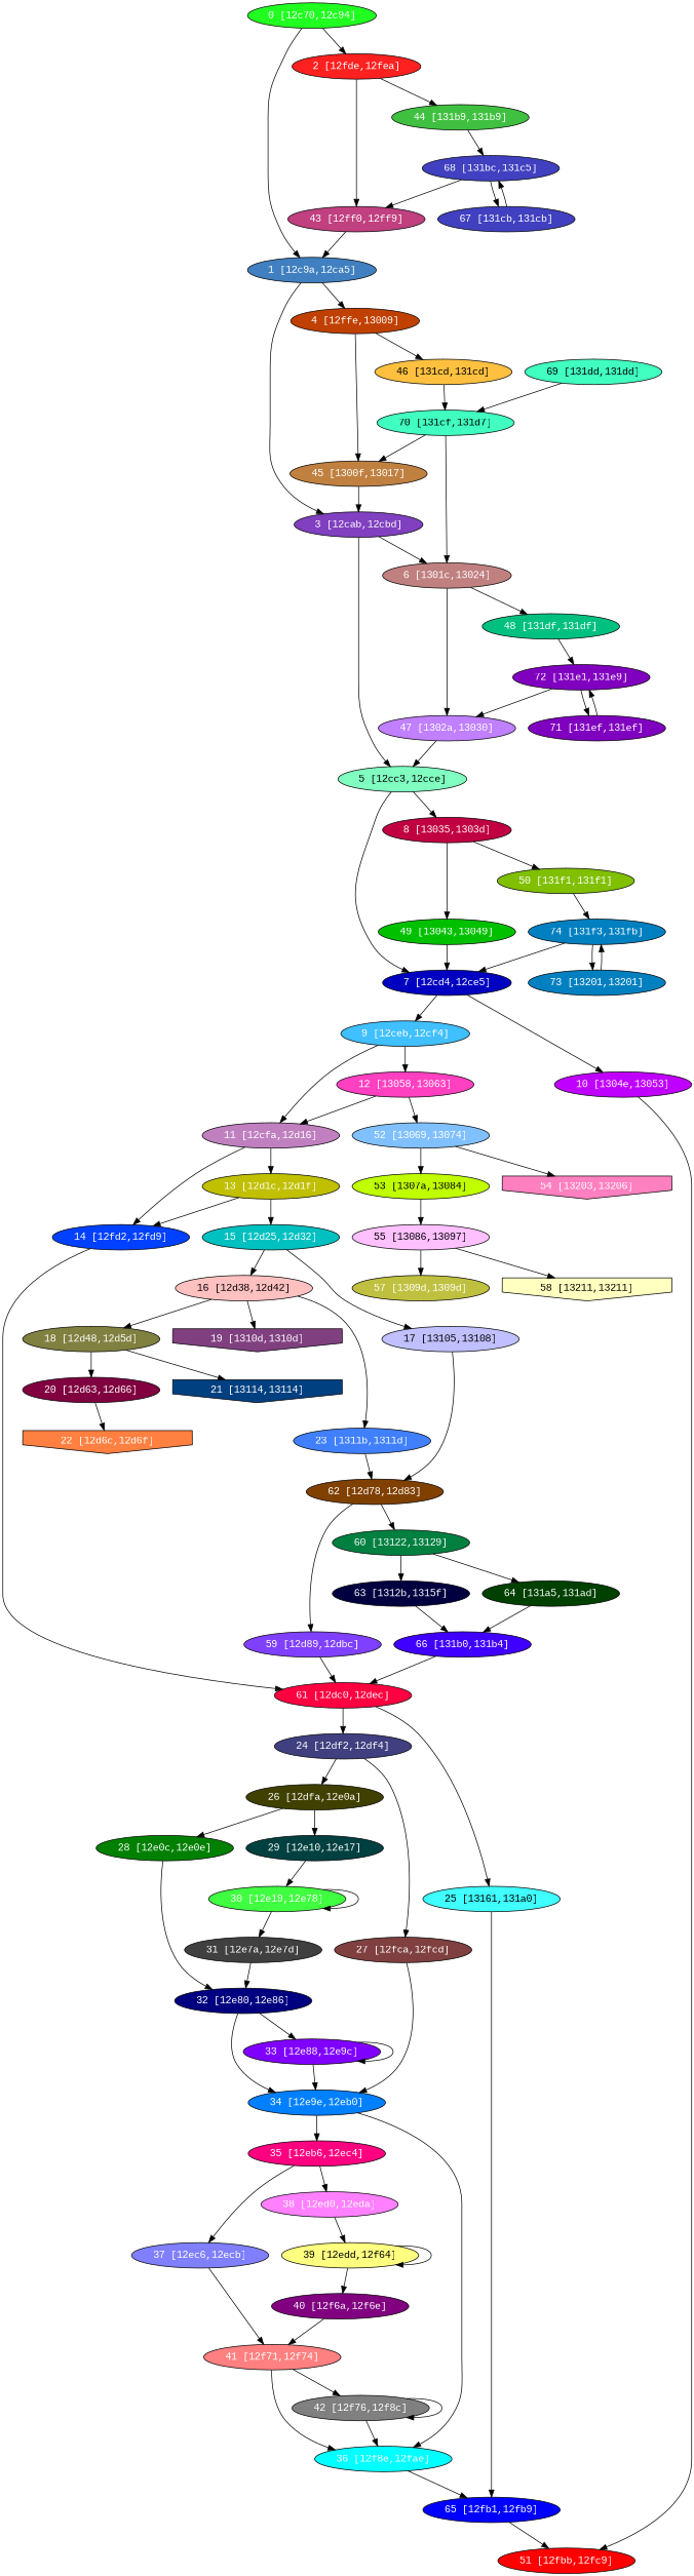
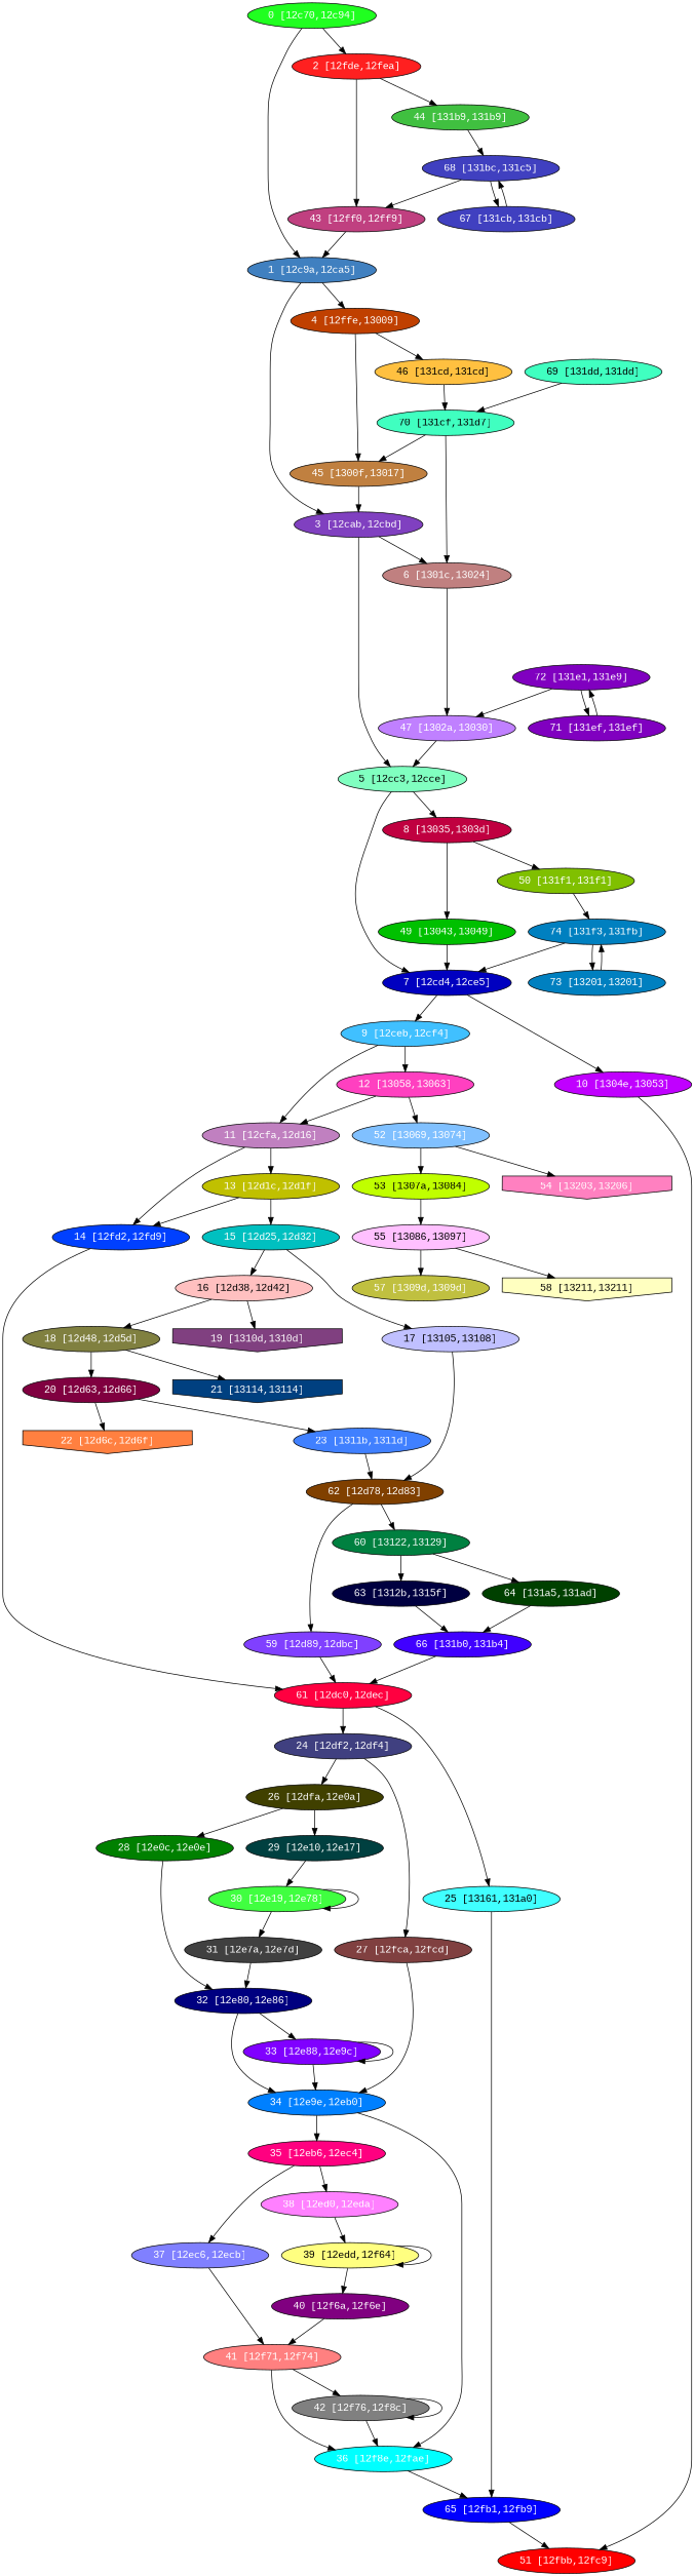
  digraph {
    fontname="Liberation Mono"
    node [fillcolor="#4040C0" fontcolor="#ffffff" fontname="Liberation Mono" shape=oval style=filled]
    edge [fontname="Liberation Mono"]
    n1 [fillcolor="#20FF20" label="0 [12c70,12c94]"]
    n2 [fillcolor="#4080C0" label="1 [12c9a,12ca5]"]
    n3 [fillcolor="#FF2020" label="2 [12fde,12fea]"]
    n4 [fillcolor="#8040C0" label="3 [12cab,12cbd]"]
    n5 [fillcolor="#C04000" label="4 [12ffe,13009]"]
    n6 [fillcolor="#C04080" label="43 [12ff0,12ff9]"]
    n7 [fillcolor="#40C040" label="44 [131b9,131b9]"]
    n8 [fillcolor="#80FFC0" fontcolor="#000000" label="5 [12cc3,12cce]"]
    n9 [fillcolor="#C08080" label="6 [1301c,13024]"]
    n10 [fillcolor="#C08040" label="45 [1300f,13017]"]
    n11 [fillcolor="#FFC040" fontcolor="#000000" label="46 [131cd,131cd]"]
    n12 [label="68 [131bc,131c5]"]
    n13 [fillcolor="#0000C0" label="7 [12cd4,12ce5]"]
    n14 [fillcolor="#C00040" label="8 [13035,1303d]"]
    n15 [fillcolor="#C080FF" label="47 [1302a,13030]"]
-   n16 [fillcolor="#00C080" label="48 [131df,131df]"]
    n17 [fillcolor="#40FFC0" fontcolor="#000000" label="70 [131cf,131d7]"]
    n18 [fillcolor="#40C0FF" label="9 [12ceb,12cf4]"]
    n19 [fillcolor="#C000FF" label="10 [1304e,13053]"]
    n20 [fillcolor="#00C000" label="49 [13043,13049]"]
    n21 [fillcolor="#80C000" label="50 [131f1,131f1]"]
    n22 [fillcolor="#8000C0" label="72 [131e1,131e9]"]
    n23 [fillcolor="#C080C0" label="11 [12cfa,12d16]"]
    n24 [fillcolor="#FF40C0" label="12 [13058,13063]"]
    n25 [fillcolor="#FF0000" label="51 [12fbb,12fc9]"]
    n26 [fillcolor="#0080C0" label="74 [131f3,131fb]"]
    n27 [fillcolor="#C0C000" label="13 [12d1c,12d1f]"]
    n28 [fillcolor="#0040FF" label="14 [12fd2,12fd9]"]
    n29 [fillcolor="#80C0FF" label="52 [13069,13074]"]
    n30 [fillcolor="#00C0C0" label="15 [12d25,12d32]"]
    n31 [fillcolor="#FF0040" label="61 [12dc0,12dec]"]
    n32 [fillcolor="#C0FF00" fontcolor="#000000" label="53 [1307a,13084]"]
    n33 [fillcolor="#FF80C0" label="54 [13203,13206]" shape=invhouse]
    n34 [fillcolor="#FFC0C0" fontcolor="#000000" label="16 [12d38,12d42]"]
    n35 [fillcolor="#C0C0FF" fontcolor="#000000" label="17 [13105,13108]"]
    n36 [fillcolor="#404080" label="24 [12df2,12df4]"]
    n37 [fillcolor="#40FFFF" fontcolor="#000000" label="25 [13161,131a0]"]
    n38 [fillcolor="#808040" label="18 [12d48,12d5d]"]
    n39 [fillcolor="#804080" label="19 [1310d,1310d]" shape=invhouse]
    n40 [fillcolor="#804000" label="62 [12d78,12d83]"]
    n41 [fillcolor="#800040" label="20 [12d63,12d66]"]
    n42 [fillcolor="#004080" label="21 [13114,13114]" shape=invhouse]
    n43 [fillcolor="#8040FF" label="59 [12d89,12dbc]"]
    n44 [fillcolor="#008040" label="60 [13122,13129]"]
    n45 [fillcolor="#FF8040" label="22 [12d6c,12d6f]" shape=invhouse]
    n46 [fillcolor="#4080FF" label="23 [1311b,1311d]"]
    n47 [fillcolor="#404000" label="26 [12dfa,12e0a]"]
    n48 [fillcolor="#804040" label="27 [12fca,12fcd]"]
    n49 [fillcolor="#008000" label="28 [12e0c,12e0e]"]
    n50 [fillcolor="#004040" label="29 [12e10,12e17]"]
    n51 [fillcolor="#0080FF" label="34 [12e9e,12eb0]"]
    n52 [fillcolor="#0000FF" label="65 [12fb1,12fb9]"]
    n53 [fillcolor="#000080" label="32 [12e80,12e86]"]
    n54 [fillcolor="#40FF40" label="30 [12e19,12e78]"]
    n55 [fillcolor="#FF0080" label="35 [12eb6,12ec4]"]
    n56 [fillcolor="#00FFFF" label="36 [12f8e,12fae]"]
    n57 [fillcolor="#8000FF" label="33 [12e88,12e9c]"]
    n58 [fillcolor="#404040" label="31 [12e7a,12e7d]"]
    n59 [fillcolor="#8080FF" label="37 [12ec6,12ecb]"]
    n60 [fillcolor="#FF80FF" label="38 [12ed0,12eda]"]
    n61 [fillcolor="#FF8080" label="41 [12f71,12f74]"]
    n62 [fillcolor="#FFFF80" fontcolor="#000000" label="39 [12edd,12f64]"]
    n63 [fillcolor="#808080" label="42 [12f76,12f8c]"]
    n64 [fillcolor="#800080" label="40 [12f6a,12f6e]"]
    n65 [label="67 [131cb,131cb]"]
    n66 [fillcolor="#8000C0" label="71 [131ef,131ef]"]
    n67 [fillcolor="#0080C0" label="73 [13201,13201]"]
    n68 [fillcolor="#FFC0FF" fontcolor="#000000" label="55 [13086,13097]"]
    n69 [fillcolor="#C0C040" label="57 [1309d,1309d]"]
    n70 [fillcolor="#FFFFC0" fontcolor="#000000" label="58 [13211,13211]" shape=invhouse]
    n71 [fillcolor="#000040" label="63 [1312b,1315f]"]
    n72 [fillcolor="#004000" label="64 [131a5,131ad]"]
    n73 [fillcolor="#4000FF" label="66 [131b0,131b4]"]
    n74 [fillcolor="#40FFC0" fontcolor="#000000" label="69 [131dd,131dd]"]
    n1 -> n2
    n1 -> n3
    n2 -> n4
    n2 -> n5
    n3 -> n6
    n3 -> n7
    n4 -> n8
    n4 -> n9
    n5 -> n10
    n5 -> n11
    n6 -> n2
    n7 -> n12
    n8 -> n13
    n8 -> n14
    n9 -> n15
-   n9 -> n16
    n10 -> n4
    n11 -> n17
    n12 -> n6
    n12 -> n65
    n13 -> n18
    n13 -> n19
    n14 -> n20
    n14 -> n21
    n15 -> n8
-   n16 -> n22
    n17 -> n9
    n17 -> n10
    n18 -> n23
    n18 -> n24
    n19 -> n25
    n20 -> n13
    n21 -> n26
    n22 -> n15
    n22 -> n66
    n23 -> n27
    n23 -> n28
    n24 -> n23
    n24 -> n29
    n26 -> n13
    n26 -> n67
    n27 -> n28
    n27 -> n30
    n28 -> n31
    n29 -> n32
    n29 -> n33
    n30 -> n34
    n30 -> n35
    n31 -> n36
    n31 -> n37
    n32 -> n68
    n34 -> n38
    n34 -> n39
    n35 -> n40
    n36 -> n47
    n36 -> n48
    n37 -> n52
    n38 -> n41
    n38 -> n42
    n40 -> n43
    n40 -> n44
    n41 -> n45
-   n34 -> n46
+   n41 -> n46
    n43 -> n31
    n44 -> n71
    n44 -> n72
    n46 -> n40
    n47 -> n49
    n47 -> n50
    n48 -> n51
    n49 -> n53
    n50 -> n54
    n51 -> n55
    n51 -> n56
    n52 -> n25
    n53 -> n51
    n53 -> n57
    n54 -> n54
    n54 -> n58
    n55 -> n59
    n55 -> n60
    n56 -> n52
    n57 -> n51
    n57 -> n57
    n58 -> n53
    n59 -> n61
    n60 -> n62
    n61 -> n56
    n61 -> n63
    n62 -> n62
    n62 -> n64
    n63 -> n56
    n63 -> n63
    n64 -> n61
    n65 -> n12
    n66 -> n22
    n67 -> n26
    n68 -> n69
    n68 -> n70
    n71 -> n73
    n72 -> n73
    n73 -> n31
    n74 -> n17
  }
